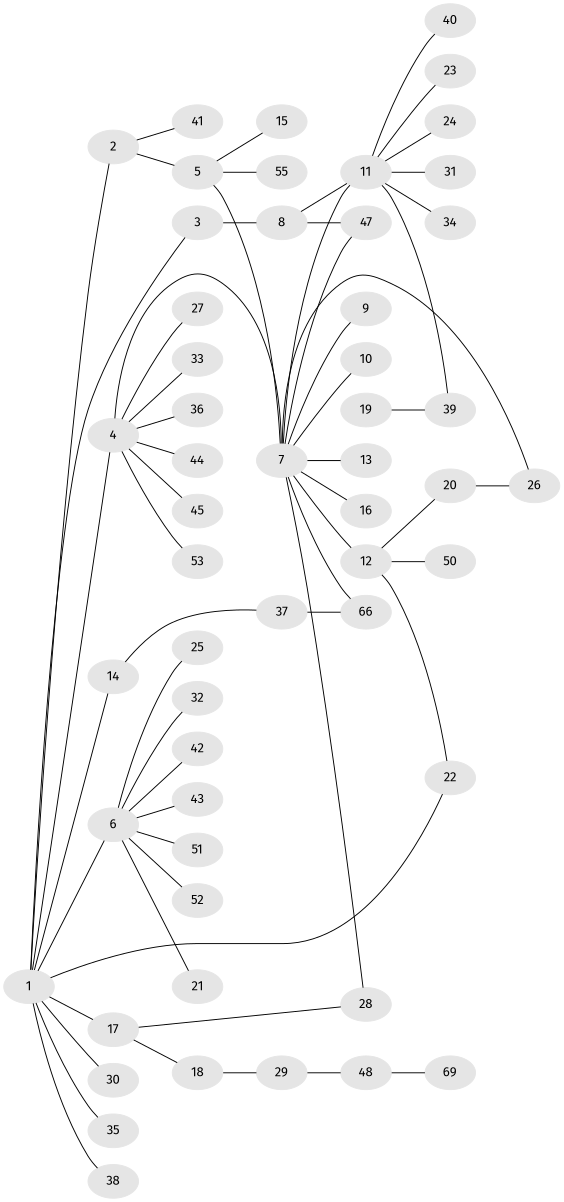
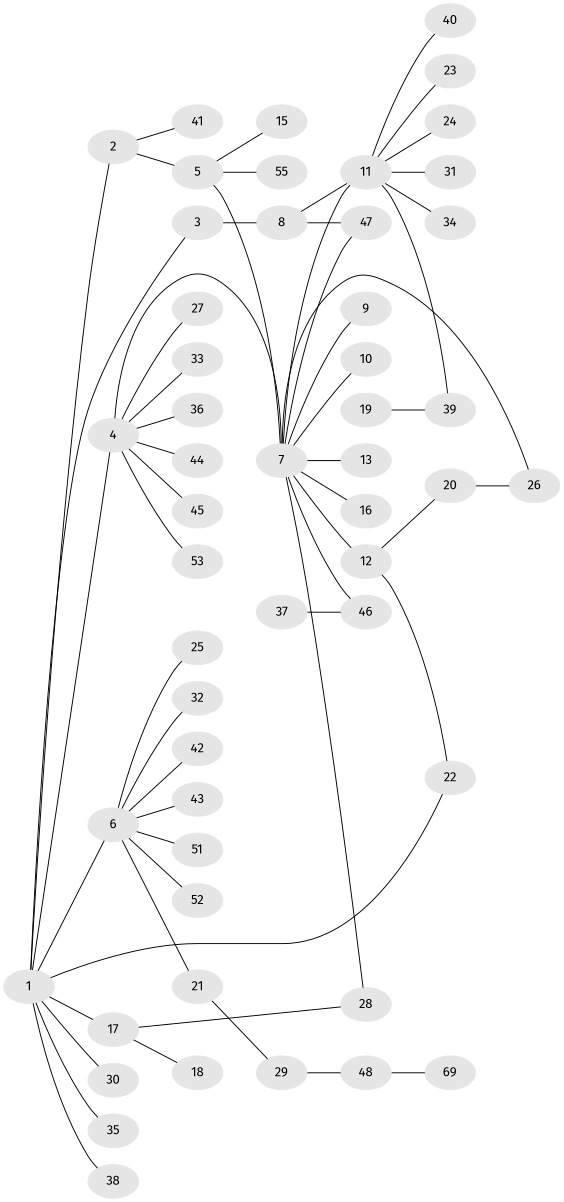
  graph {
    fontname="Fira Sans"
    rankdir=LR
    node [color=gray90 fontname="Fira Sans" style=filled]
    edge [fontname="Fira Sans" weight=1.0]
    1
    2
    3
    4
    6
-   14
    17
    22
    30
    35
    38
    5
    41
    8
    7
    27
    33
    36
    44
    45
    53
    21
    25
    32
    42
    43
    51
    52
    37
    28
    18
    15
    55
    11
    47
    9
    10
    12
    13
    16
    26
-   46 [label=66]
+   46
    29
    23
    24
    31
    34
    40
    39
    20
-   50
    19
    48
    n54 [label=69]
    1 -- 2
    1 -- 3
    1 -- 4
    1 -- 6
-   1 -- 14
    1 -- 17
    1 -- 22
    1 -- 30 [weight=3.0]
    1 -- 35
    1 -- 38
    2 -- 5
    2 -- 41 [weight=2.0]
    3 -- 8 [weight=3.0]
    4 -- 7
    4 -- 27
    4 -- 33
    4 -- 36
    4 -- 44
    4 -- 45
    4 -- 53
    6 -- 21
    6 -- 25
    6 -- 32
    6 -- 42
    6 -- 43
    6 -- 51
    6 -- 52
-   14 -- 37
    17 -- 28
    17 -- 18 [weight=6.0]
    5 -- 7
    5 -- 15
    5 -- 55
    8 -- 11
    8 -- 47
    7 -- 28
    7 -- 11
    7 -- 47
    7 -- 9
    7 -- 10
    7 -- 12
    7 -- 13 [weight=15.0]
    7 -- 16
    7 -- 26
    7 -- 46
-   18 -- 29
+   21 -- 29
    37 -- 46 [weight=2.0]
    11 -- 23
    11 -- 24
    11 -- 31
    11 -- 34
    11 -- 40
    11 -- 39
    12 -- 22
    12 -- 20
-   12 -- 50 [weight=2.0]
    29 -- 48
    20 -- 26 [weight=2.0]
    19 -- 39 [weight=2.0]
    48 -- n54
  }
